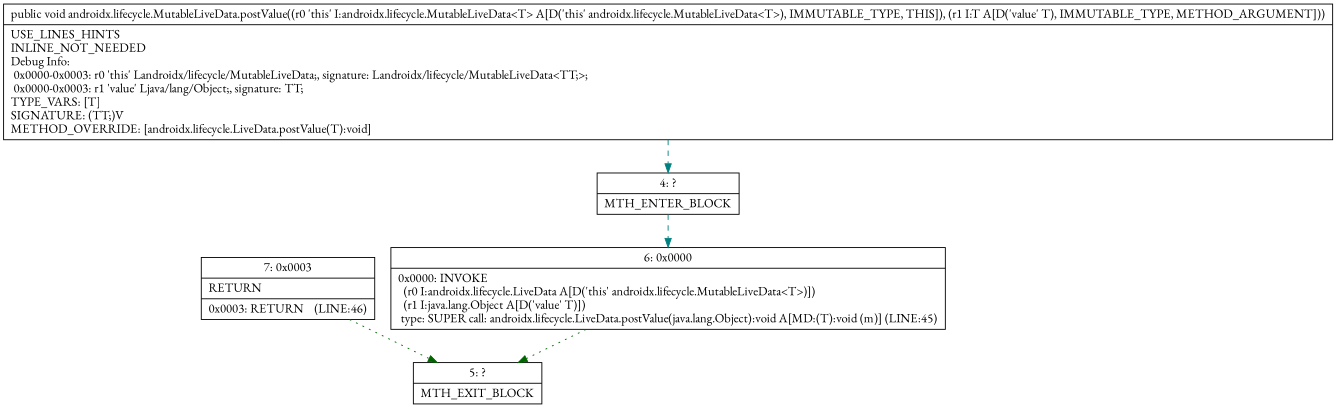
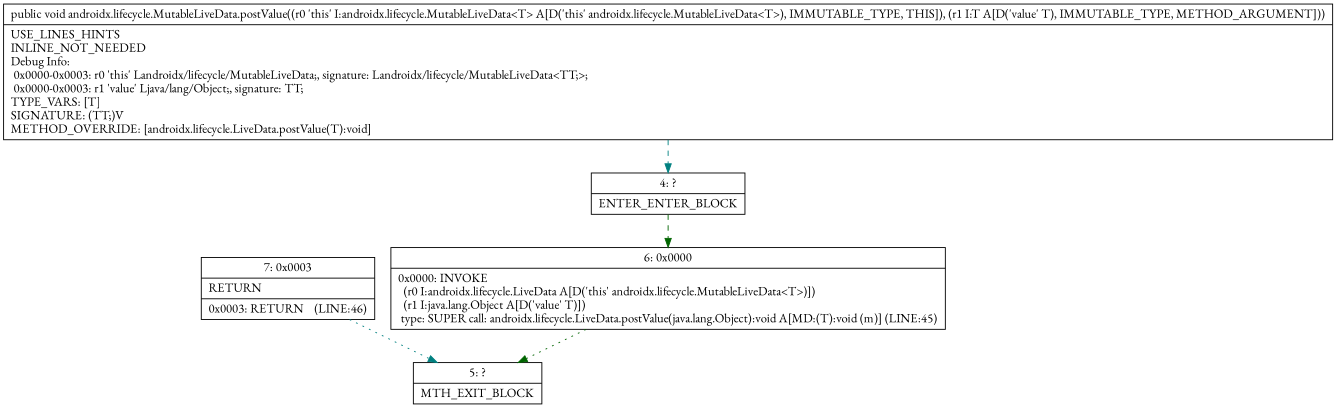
  digraph {
    fontname="EB Garamond"
    node [fontname="EB Garamond" shape=record]
    edge [color=teal fontname="EB Garamond" style=dashed]
-   n1 [label="{4\:\ ?|MTH_ENTER_BLOCK\l}"]
+   n1 [label="{4\:\ ?|ENTER_ENTER_BLOCK\l}"]
    n2 [label="{6\:\ 0x0000|0x0000: INVOKE  \l  (r0 I:androidx.lifecycle.LiveData A[D('this' androidx.lifecycle.MutableLiveData\<T\>)])\l  (r1 I:java.lang.Object A[D('value' T)])\l type: SUPER call: androidx.lifecycle.LiveData.postValue(java.lang.Object):void A[MD:(T):void (m)] (LINE:45)\l}"]
    n3 [label="{5\:\ ?|MTH_EXIT_BLOCK\l}"]
    n4 [label="{7\:\ 0x0003|RETURN\l|0x0003: RETURN    (LINE:46)\l}"]
    n5 [label="{public void androidx.lifecycle.MutableLiveData.postValue((r0 'this' I:androidx.lifecycle.MutableLiveData\<T\> A[D('this' androidx.lifecycle.MutableLiveData\<T\>), IMMUTABLE_TYPE, THIS]), (r1 I:T A[D('value' T), IMMUTABLE_TYPE, METHOD_ARGUMENT]))  | USE_LINES_HINTS\lINLINE_NOT_NEEDED\lDebug Info:\l  0x0000\-0x0003: r0 'this' Landroidx\/lifecycle\/MutableLiveData;, signature: Landroidx\/lifecycle\/MutableLiveData\<TT;\>;\l  0x0000\-0x0003: r1 'value' Ljava\/lang\/Object;, signature: TT;\lTYPE_VARS: [T]\lSIGNATURE: (TT;)V\lMETHOD_OVERRIDE: [androidx.lifecycle.LiveData.postValue(T):void]\l}"]
-   n1 -> n2
+   n1 -> n2 [color=darkgreen]
    n2 -> n3 [color=darkgreen style=dotted]
-   n4 -> n3 [color=darkgreen style=dotted]
+   n4 -> n3 [style=dotted]
    n5 -> n1
  }
